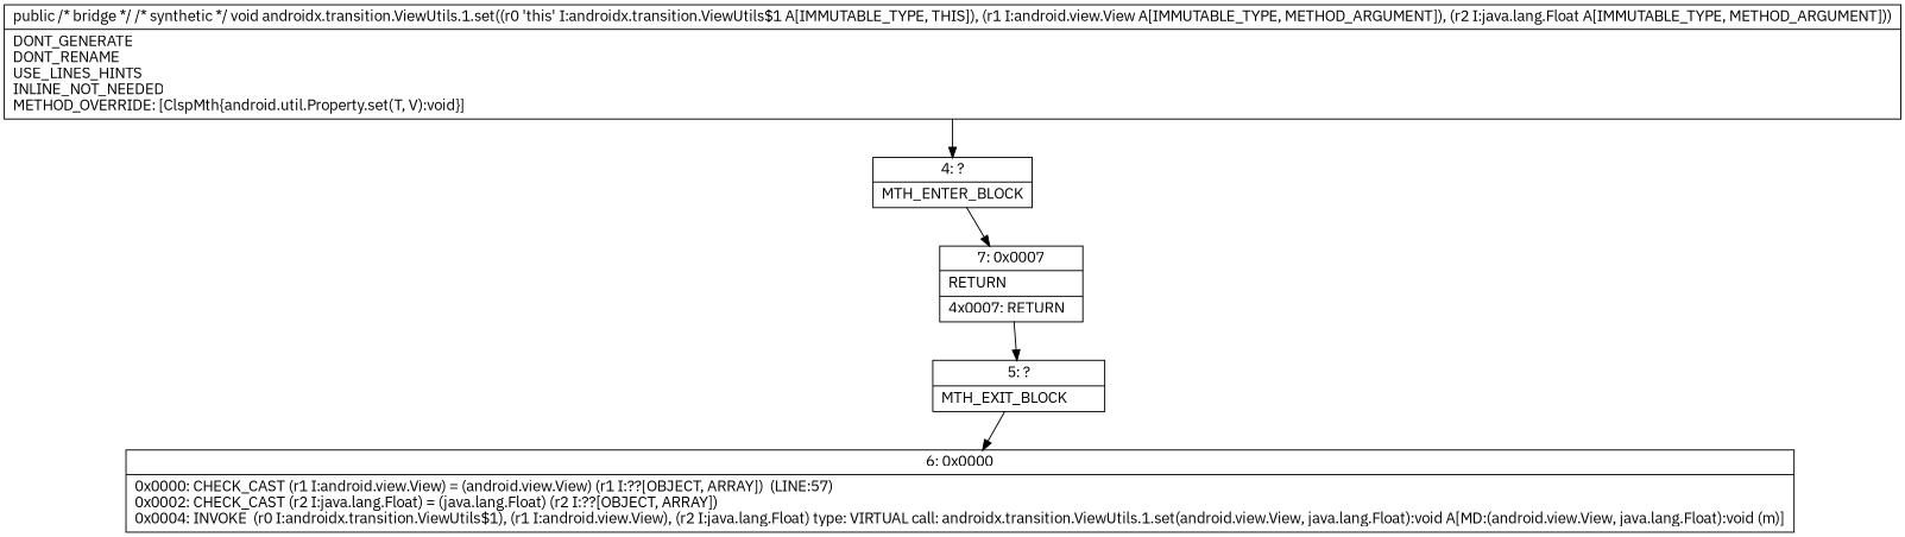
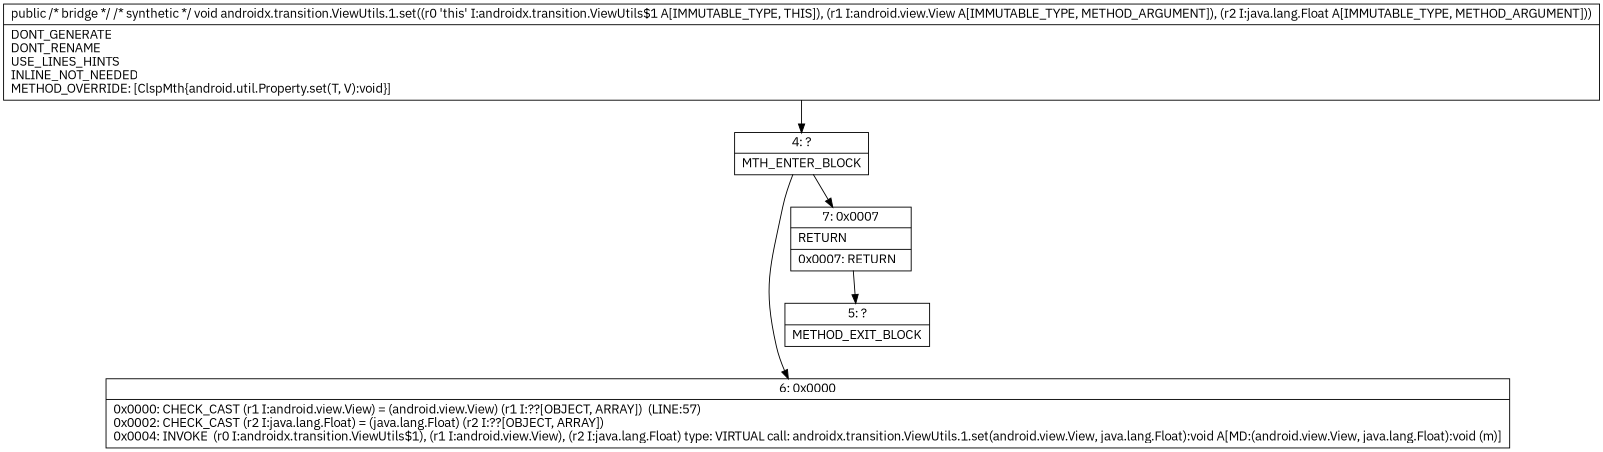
  digraph {
    fontname="IBM Plex Sans"
    node [fontname="IBM Plex Sans" shape=record]
    edge [fontname="IBM Plex Sans"]
    n1 [label="{4\:\ ?|MTH_ENTER_BLOCK\l}"]
    n2 [label="{6\:\ 0x0000|0x0000: CHECK_CAST (r1 I:android.view.View) = (android.view.View) (r1 I:??[OBJECT, ARRAY])  (LINE:57)\l0x0002: CHECK_CAST (r2 I:java.lang.Float) = (java.lang.Float) (r2 I:??[OBJECT, ARRAY]) \l0x0004: INVOKE  (r0 I:androidx.transition.ViewUtils$1), (r1 I:android.view.View), (r2 I:java.lang.Float) type: VIRTUAL call: androidx.transition.ViewUtils.1.set(android.view.View, java.lang.Float):void A[MD:(android.view.View, java.lang.Float):void (m)]\l}"]
-   n3 [label="{7\:\ 0x0007|RETURN\l|4x0007: RETURN   \l}"]
-   n4 [label="{5\:\ ?|MTH_EXIT_BLOCK\l}"]
+   n3 [label="{7\:\ 0x0007|RETURN\l|0x0007: RETURN   \l}"]
+   n4 [label="{5\:\ ?|METHOD_EXIT_BLOCK\l}"]
    n5 [label="{public \/* bridge *\/ \/* synthetic *\/ void androidx.transition.ViewUtils.1.set((r0 'this' I:androidx.transition.ViewUtils$1 A[IMMUTABLE_TYPE, THIS]), (r1 I:android.view.View A[IMMUTABLE_TYPE, METHOD_ARGUMENT]), (r2 I:java.lang.Float A[IMMUTABLE_TYPE, METHOD_ARGUMENT]))  | DONT_GENERATE\lDONT_RENAME\lUSE_LINES_HINTS\lINLINE_NOT_NEEDED\lMETHOD_OVERRIDE: [ClspMth\{android.util.Property.set(T, V):void\}]\l}"]
-   n4 -> n2
+   n1 -> n2
    n1 -> n3
    n3 -> n4
    n5 -> n1
  }
